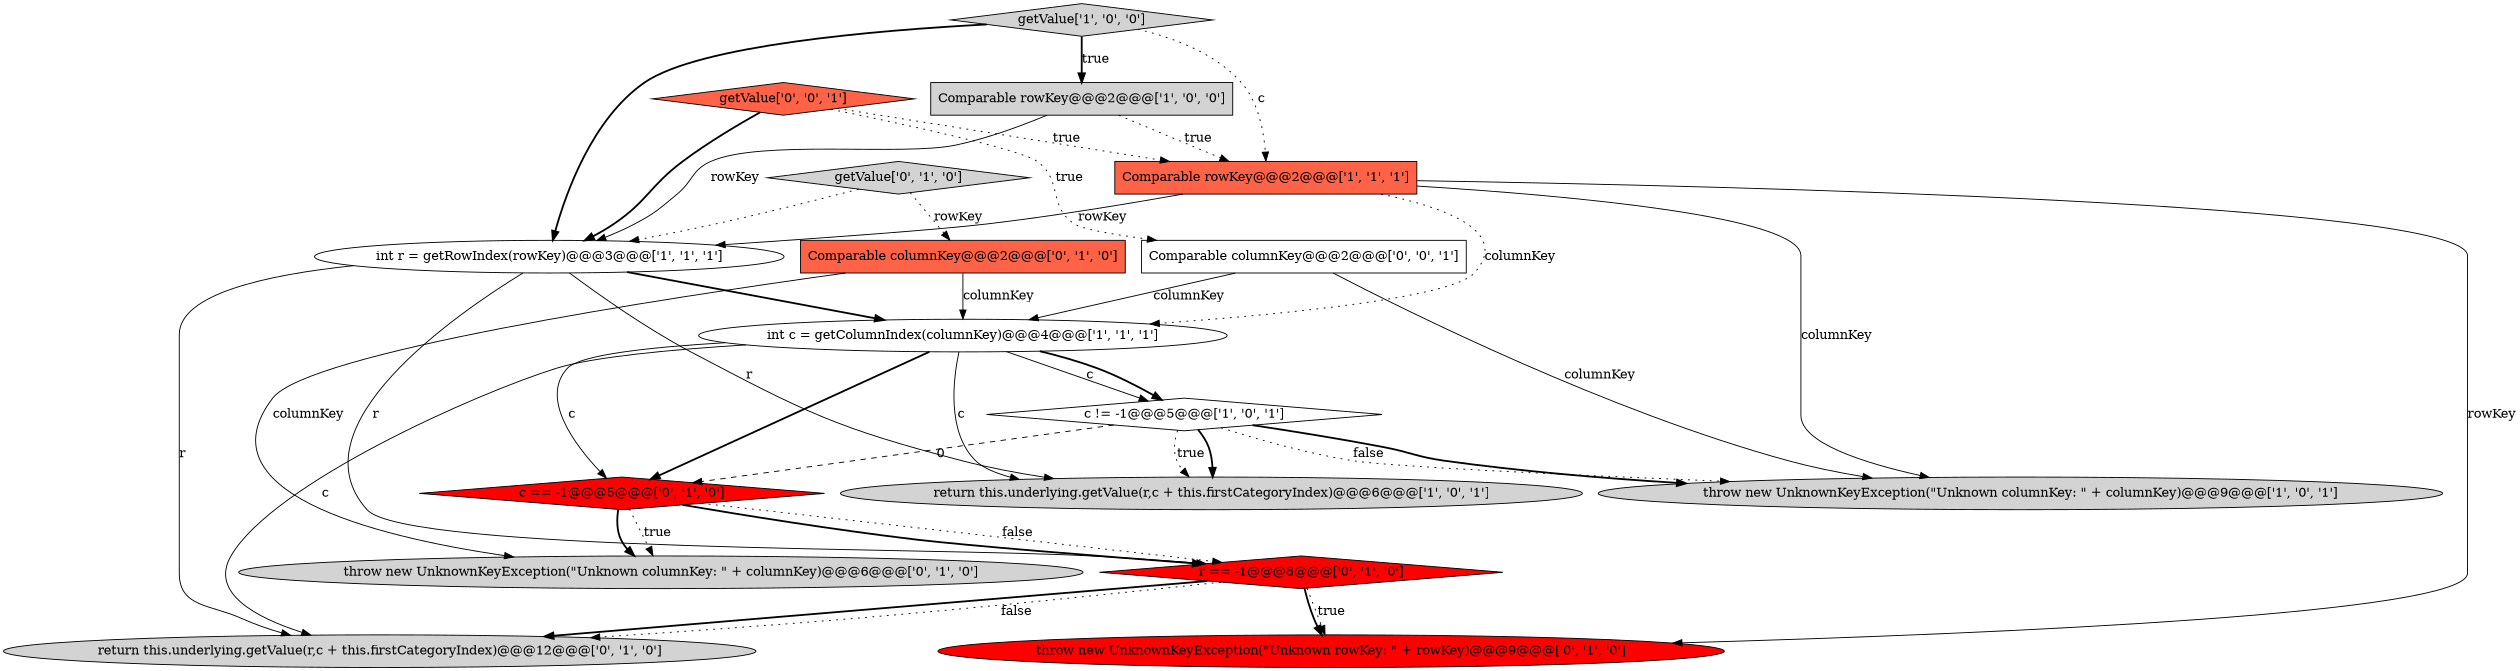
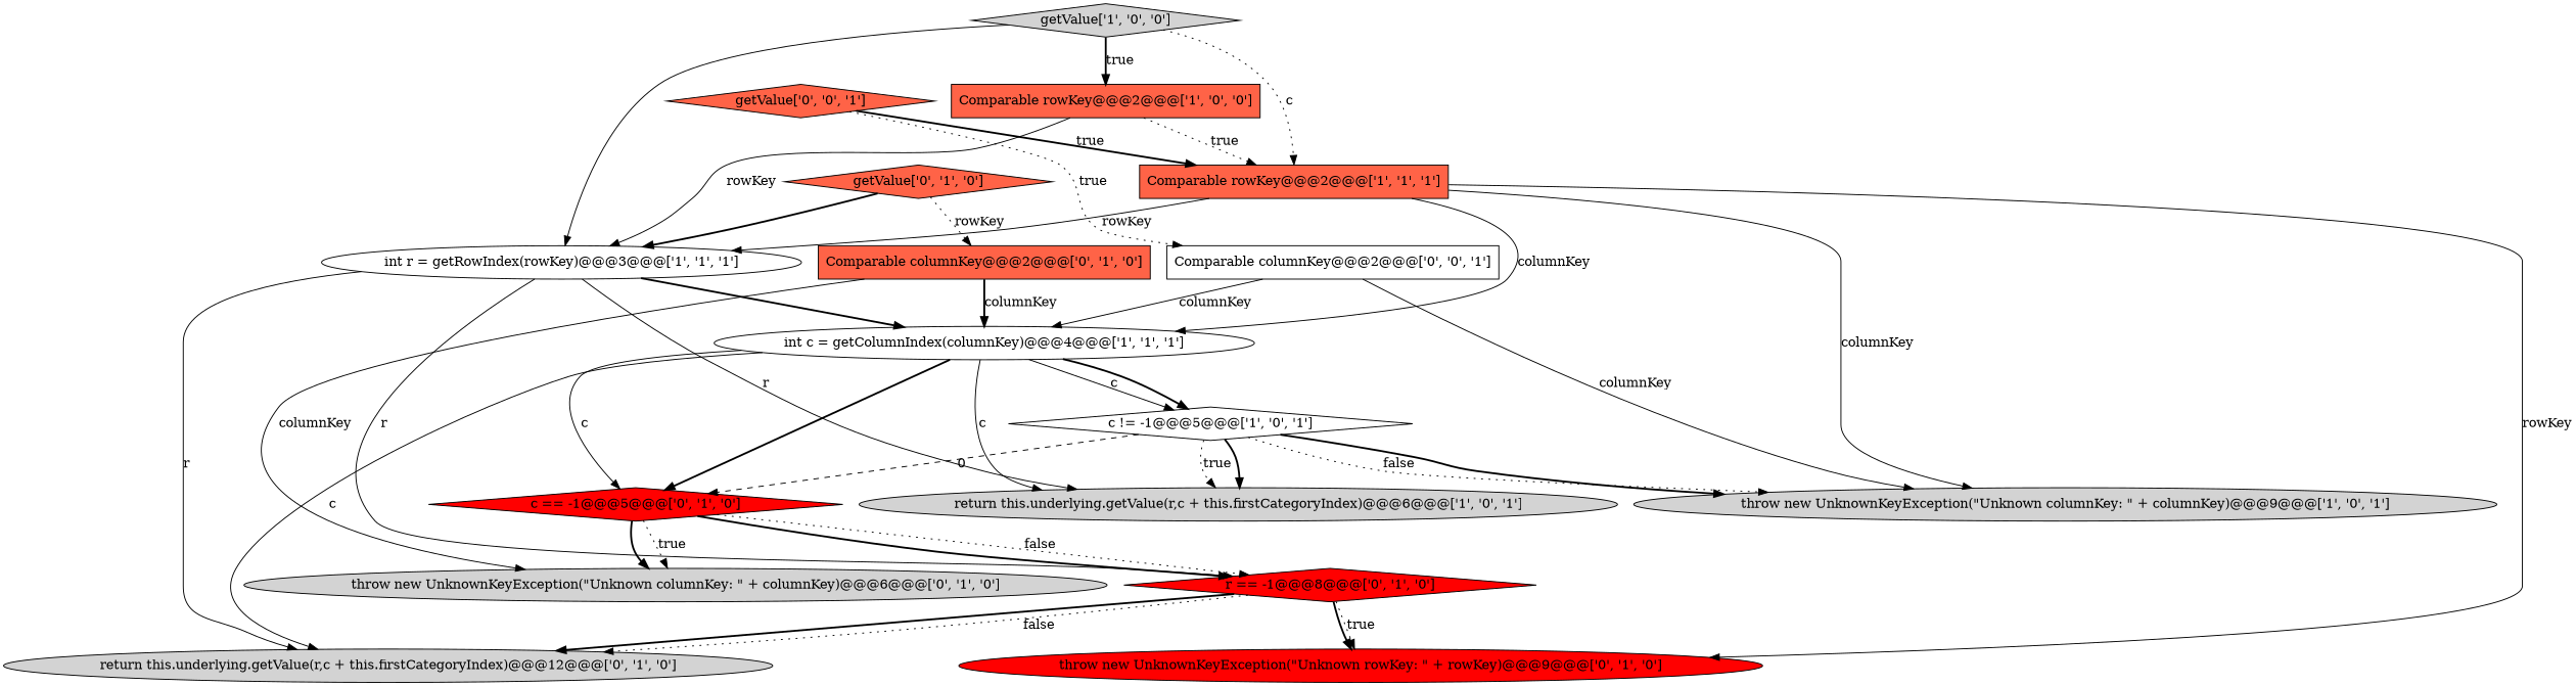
  digraph {
    node [fillcolor=lightgray shape=ellipse style=filled]
    edge [style=solid]
    n1 [label="return this.underlying.getValue(r,c + this.firstCategoryIndex)@@@12@@@['0', '1', '0']"]
    n2 [fillcolor=red label="c == -1@@@5@@@['0', '1', '0']" shape=diamond]
    n3 [fillcolor=red label="r == -1@@@8@@@['0', '1', '0']" shape=diamond]
    n4 [label="throw new UnknownKeyException(\"Unknown columnKey: \" + columnKey)@@@6@@@['0', '1', '0']"]
    n5 [fillcolor=red label="throw new UnknownKeyException(\"Unknown rowKey: \" + rowKey)@@@9@@@['0', '1', '0']"]
    n6 [fillcolor=white label="Comparable columnKey@@@2@@@['0', '0', '1']" shape=box]
    n7 [fillcolor=white label="int c = getColumnIndex(columnKey)@@@4@@@['1', '1', '1']"]
    n8 [label="throw new UnknownKeyException(\"Unknown columnKey: \" + columnKey)@@@9@@@['1', '0', '1']"]
    n9 [fillcolor=white label="c != -1@@@5@@@['1', '0', '1']" shape=diamond]
    n10 [label="return this.underlying.getValue(r,c + this.firstCategoryIndex)@@@6@@@['1', '0', '1']"]
-   n11 [label="getValue['0', '1', '0']" shape=diamond]
+   n11 [fillcolor=tomato label="getValue['0', '1', '0']" shape=diamond]
    n12 [fillcolor=tomato label="Comparable columnKey@@@2@@@['0', '1', '0']" shape=box]
    n13 [fillcolor=white label="int r = getRowIndex(rowKey)@@@3@@@['1', '1', '1']"]
    n14 [fillcolor=tomato label="Comparable rowKey@@@2@@@['1', '1', '1']" shape=box]
-   n15 [label="Comparable rowKey@@@2@@@['1', '0', '0']" shape=box]
+   n15 [fillcolor=tomato label="Comparable rowKey@@@2@@@['1', '0', '0']" shape=box]
    n16 [fillcolor=tomato label="getValue['0', '0', '1']" shape=diamond]
    n17 [label="getValue['1', '0', '0']" shape=diamond]
    n2 -> n3 [label=false style=dotted]
    n2 -> n3 [style=bold]
    n2 -> n4 [style=bold]
    n2 -> n4 [label=true style=dotted]
    n3 -> n1 [style=bold]
    n3 -> n1 [label=false style=dotted]
    n3 -> n5 [label=true style=dotted]
    n3 -> n5 [style=bold]
    n6 -> n7 [label=columnKey]
    n6 -> n8 [label=columnKey]
    n7 -> n1 [label=c]
    n7 -> n2 [label=c]
    n7 -> n2 [style=bold]
    n7 -> n9 [label=c]
    n7 -> n9 [style=bold]
    n7 -> n10 [label=c]
    n9 -> n2 [label=0 style=dashed]
    n9 -> n8 [label=false style=dotted]
    n9 -> n8 [style=bold]
    n9 -> n10 [style=bold]
    n9 -> n10 [label=true style=dotted]
    n11 -> n12 [label=rowKey style=dotted]
-   n11 -> n13 [style=dotted]
+   n11 -> n13 [style=bold]
    n12 -> n4 [label=columnKey]
-   n12 -> n7 [label=columnKey]
+   n12 -> n7 [label=columnKey style=bold]
    n13 -> n1 [label=r]
    n13 -> n3 [label=r]
    n13 -> n7 [style=bold]
    n13 -> n10 [label=r]
    n14 -> n5 [label=rowKey]
-   n14 -> n7 [label=columnKey style=dotted]
+   n14 -> n7 [label=columnKey]
    n14 -> n8 [label=columnKey]
    n14 -> n13 [label=rowKey]
    n15 -> n13 [label=rowKey]
    n15 -> n14 [label=true style=dotted]
    n16 -> n6 [label=true style=dotted]
-   n16 -> n13 [style=bold]
-   n16 -> n14 [label=true style=dotted]
-   n17 -> n13 [style=bold]
+   n16 -> n14 [label=true style=bold]
+   n17 -> n13
    n17 -> n14 [label=c style=dotted]
    n17 -> n15 [label=true style=bold]
  }
